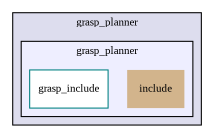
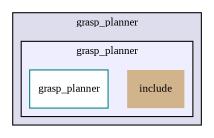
  digraph {
    compound=true
    fontname="Liberation Serif"
    node [fontname="Liberation Serif" fontsize=10 style=filled color=teal]
    n1 [label=include shape=plaintext fillcolor=tan]
-   n2 [fillcolor=white label=grasp_include shape=box]
+   n2 [fillcolor=white label=grasp_planner shape=box]
    subgraph cluster_1 {
      bgcolor="#ddddee"
      fontsize=10
      label=grasp_planner
      pencolor=black
      subgraph cluster_2 {
        bgcolor="#eeeeff"
        fontsize=10
        pencolor=black
        n1
        n2
      }
    }
  }
